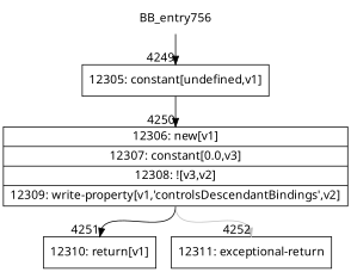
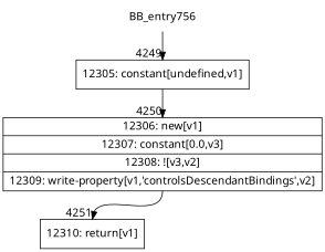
  digraph {
    fontname="Noto Sans"
    rankdir=TD
    node [fontname="Noto Sans" shape=record]
    edge [fontname="Noto Sans" headport=n tailport=s]
    n1 [label=BB_entry756 shape=none]
    n2 [label="{12305: constant[undefined,v1]}"]
    n3 [label="{12306: new[v1]|12307: constant[0.0,v3]|12308: ![v3,v2]|12309: write-property[v1,'controlsDescendantBindings',v2]}"]
    n4 [label="{12310: return[v1]}"]
-   n5 [label="{12311: exceptional-return}"]
    n1 -> n2 [headlabel="    4249"]
    n2 -> n3 [headlabel="      4250"]
    n3 -> n4 [headlabel="      4251"]
-   n3 -> n5 [color=gray headlabel="      4252"]
  }
